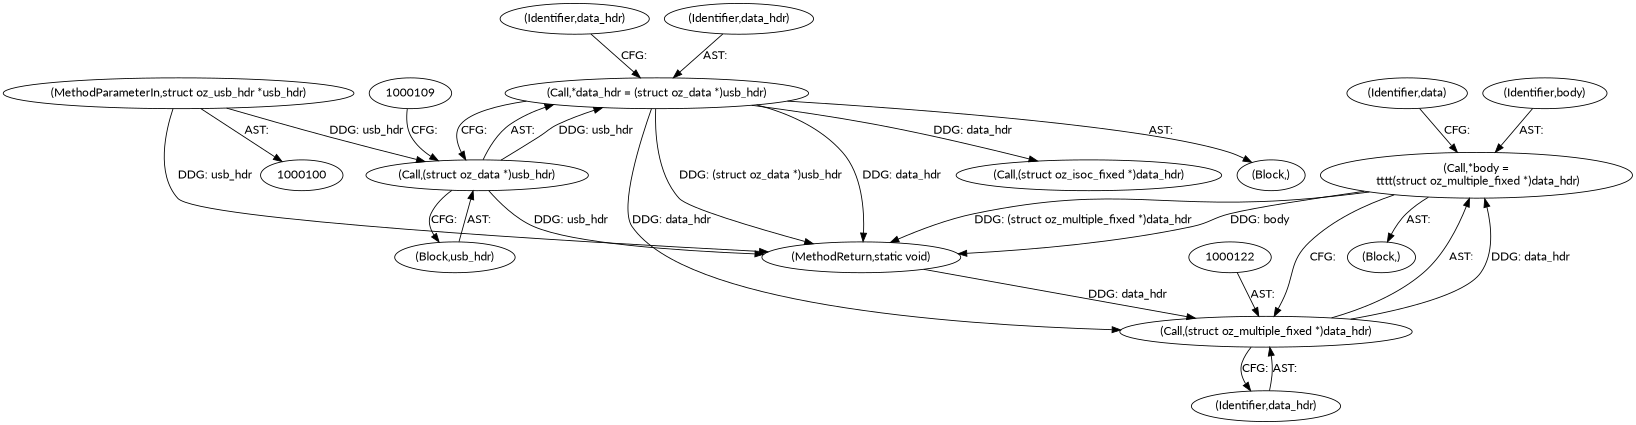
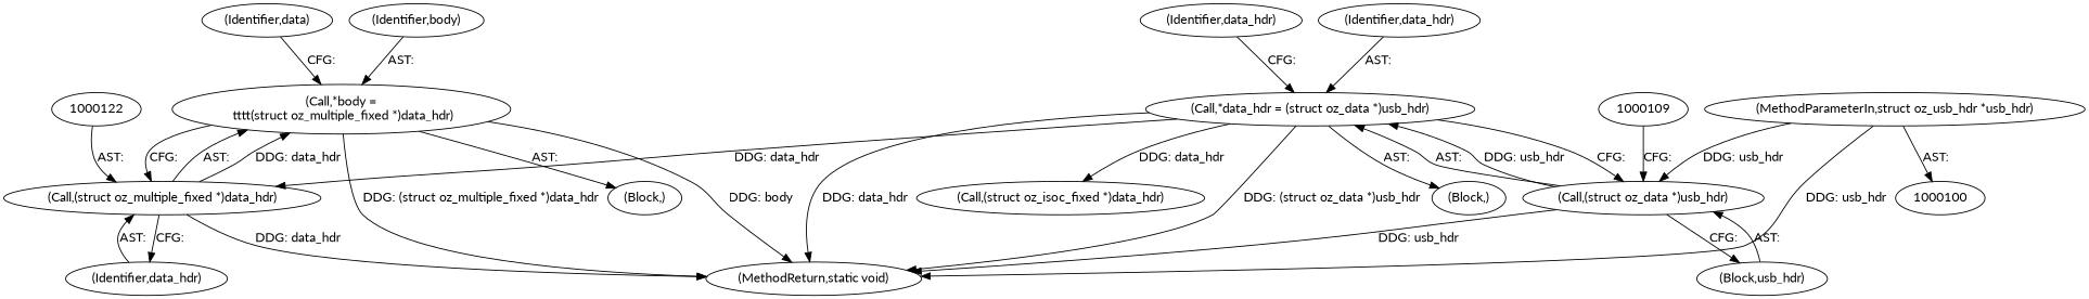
  digraph {
    fontname=Lato
    node [fontname=Lato]
    edge [fontname=Lato]
    n1 [label="(Call,*body =\n \t\t\t\t(struct oz_multiple_fixed *)data_hdr)"]
    n2 [label="(Call,(struct oz_multiple_fixed *)data_hdr)"]
    n3 [label="(MethodReturn,static void)"]
    n4 [label="(Block,)"]
    n5 [label="(Identifier,data_hdr)"]
    n6 [label="(Call,*data_hdr = (struct oz_data *)usb_hdr)"]
    n7 [label="(Call,(struct oz_data *)usb_hdr)"]
    n8 [label="(Call,(struct oz_isoc_fixed *)data_hdr)"]
    n9 [label="(Block,)"]
    n10 [label="(Block,usb_hdr)"]
    n11 [label="(MethodParameterIn,struct oz_usb_hdr *usb_hdr)"]
    1000100
    n13 [label="(Identifier,data)"]
    n14 [label="(Identifier,data_hdr)"]
    n15 [label="(Identifier,data_hdr)"]
    n16 [label="(Identifier,body)"]
    1000122
    1000109
    n1 -> n2 [label="CFG: "]
    n1 -> n3 [label="DDG: (struct oz_multiple_fixed *)data_hdr"]
    n1 -> n3 [label="DDG: body"]
    n1 -> n4 [label="AST: "]
    n2 -> n1 [label="AST: "]
    n2 -> n1 [label="DDG: data_hdr"]
-   n3 -> n2 [label="DDG: data_hdr"]
+   n2 -> n3 [label="DDG: data_hdr"]
    n2 -> n5 [label="CFG: "]
    n5 -> n2 [label="AST: "]
    n6 -> n2 [label="DDG: data_hdr"]
    n6 -> n3 [label="DDG: (struct oz_data *)usb_hdr"]
    n6 -> n3 [label="DDG: data_hdr"]
    n6 -> n7 [label="CFG: "]
    n6 -> n8 [label="DDG: data_hdr"]
    n6 -> n9 [label="AST: "]
    n7 -> n3 [label="DDG: usb_hdr"]
    n7 -> n6 [label="AST: "]
    n7 -> n6 [label="DDG: usb_hdr"]
    n7 -> n10 [label="CFG: "]
    n10 -> n7 [label="AST: "]
    n11 -> n3 [label="DDG: usb_hdr"]
    n11 -> n7 [label="DDG: usb_hdr"]
    n11 -> 1000100 [label="AST: "]
    n13 -> n1 [label="CFG: "]
    n14 -> n6 [label="CFG: "]
    n15 -> n6 [label="AST: "]
    n16 -> n1 [label="AST: "]
    1000122 -> n2 [label="AST: "]
    1000109 -> n7 [label="CFG: "]
  }
